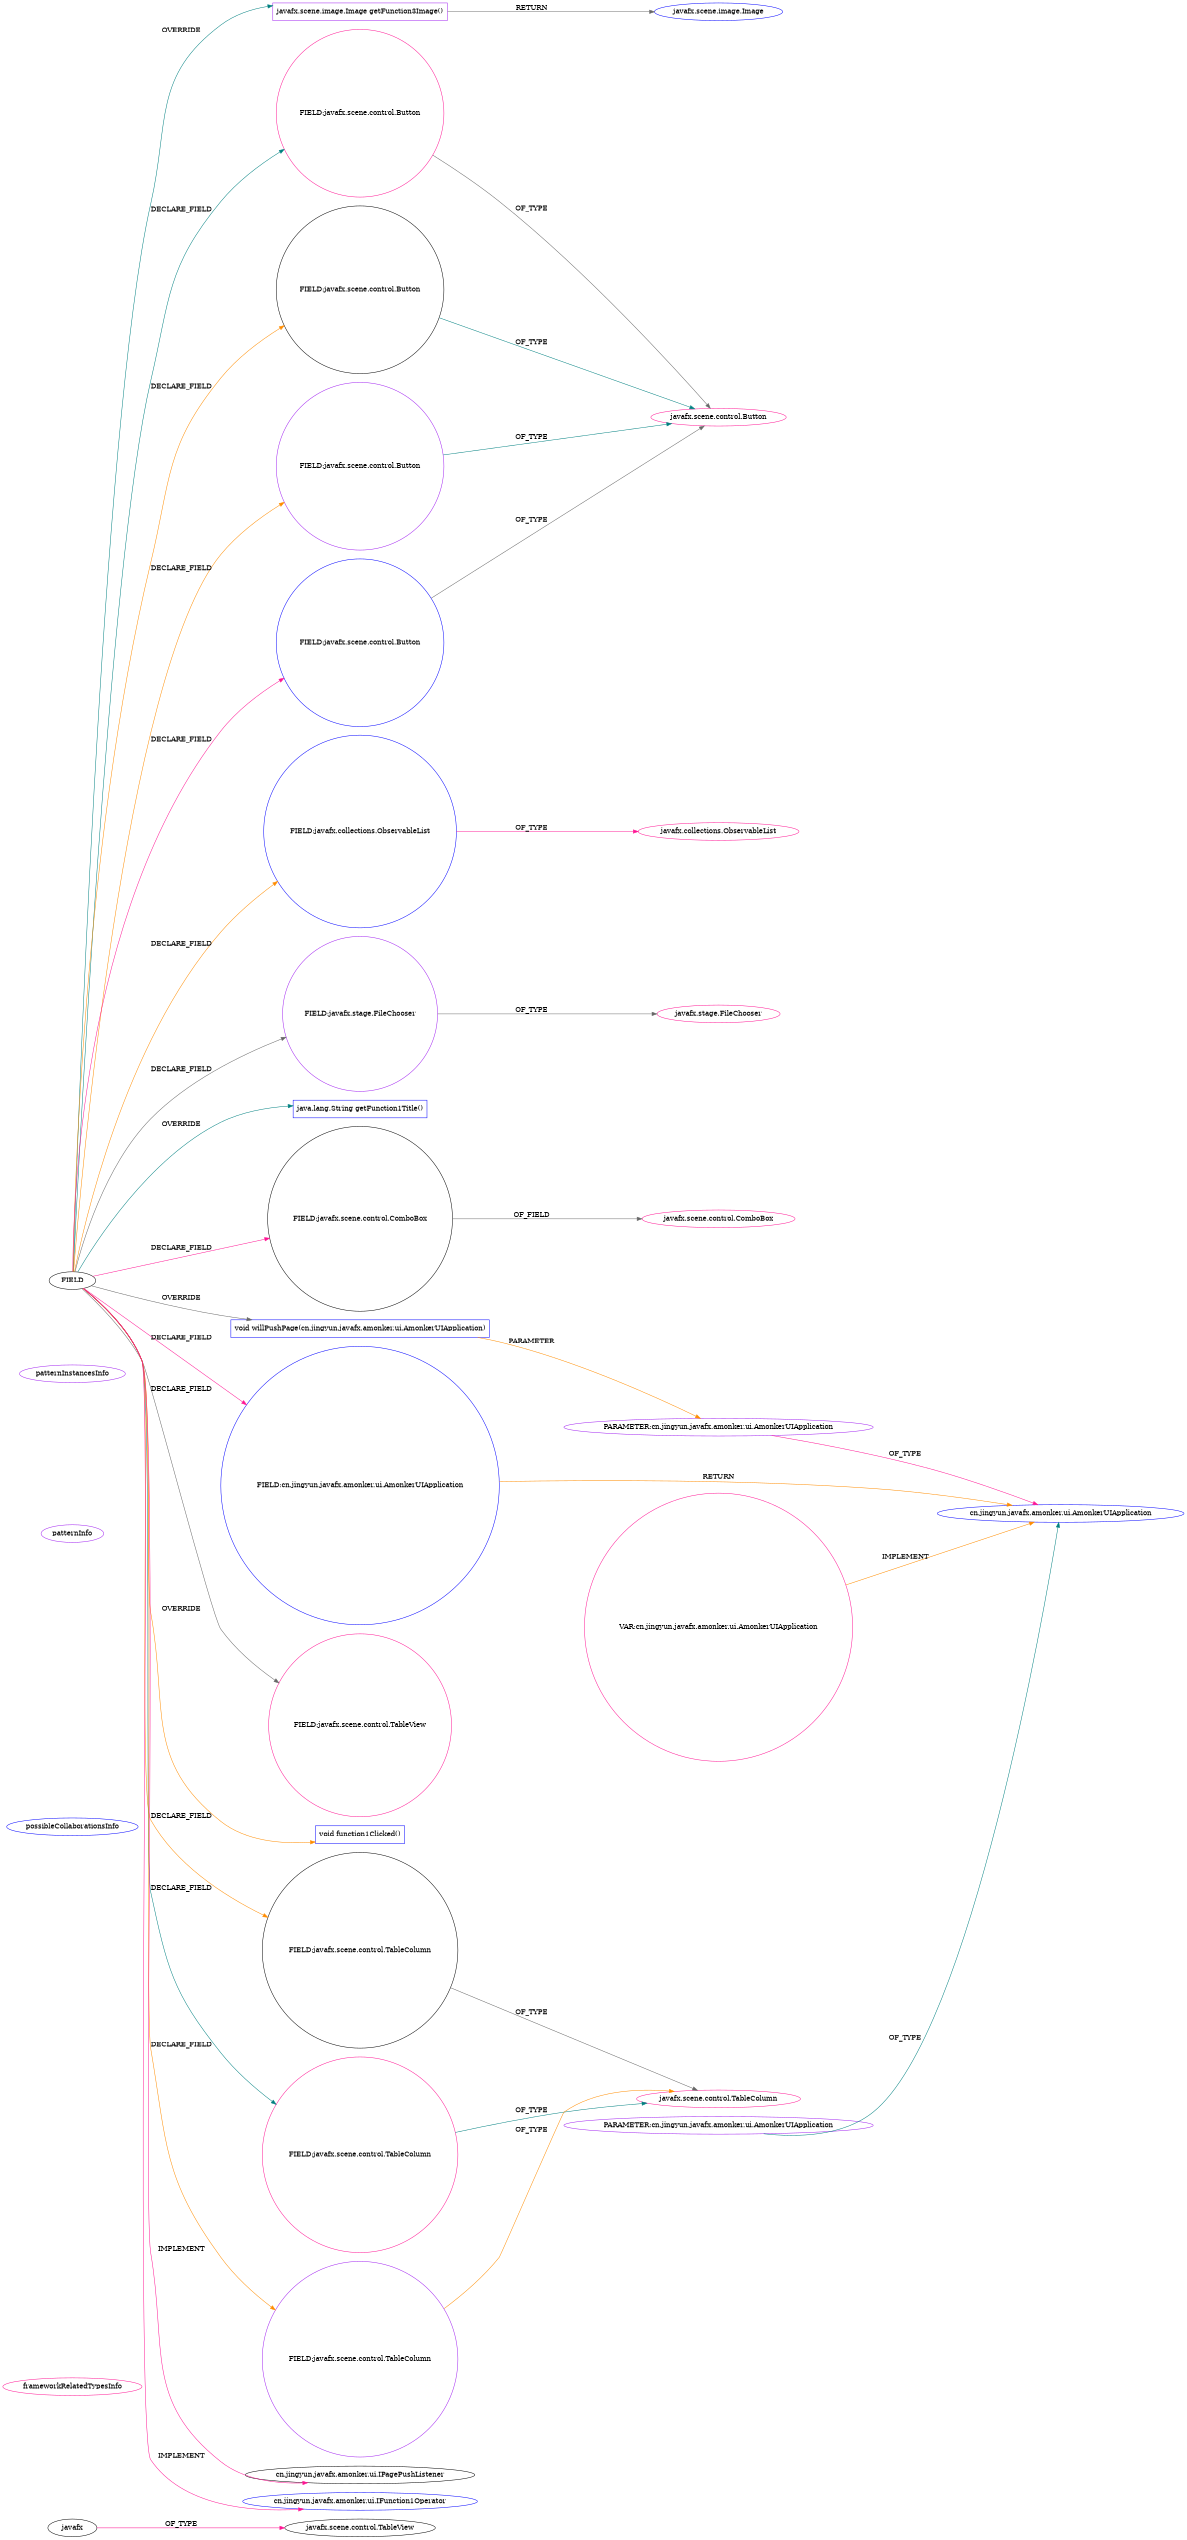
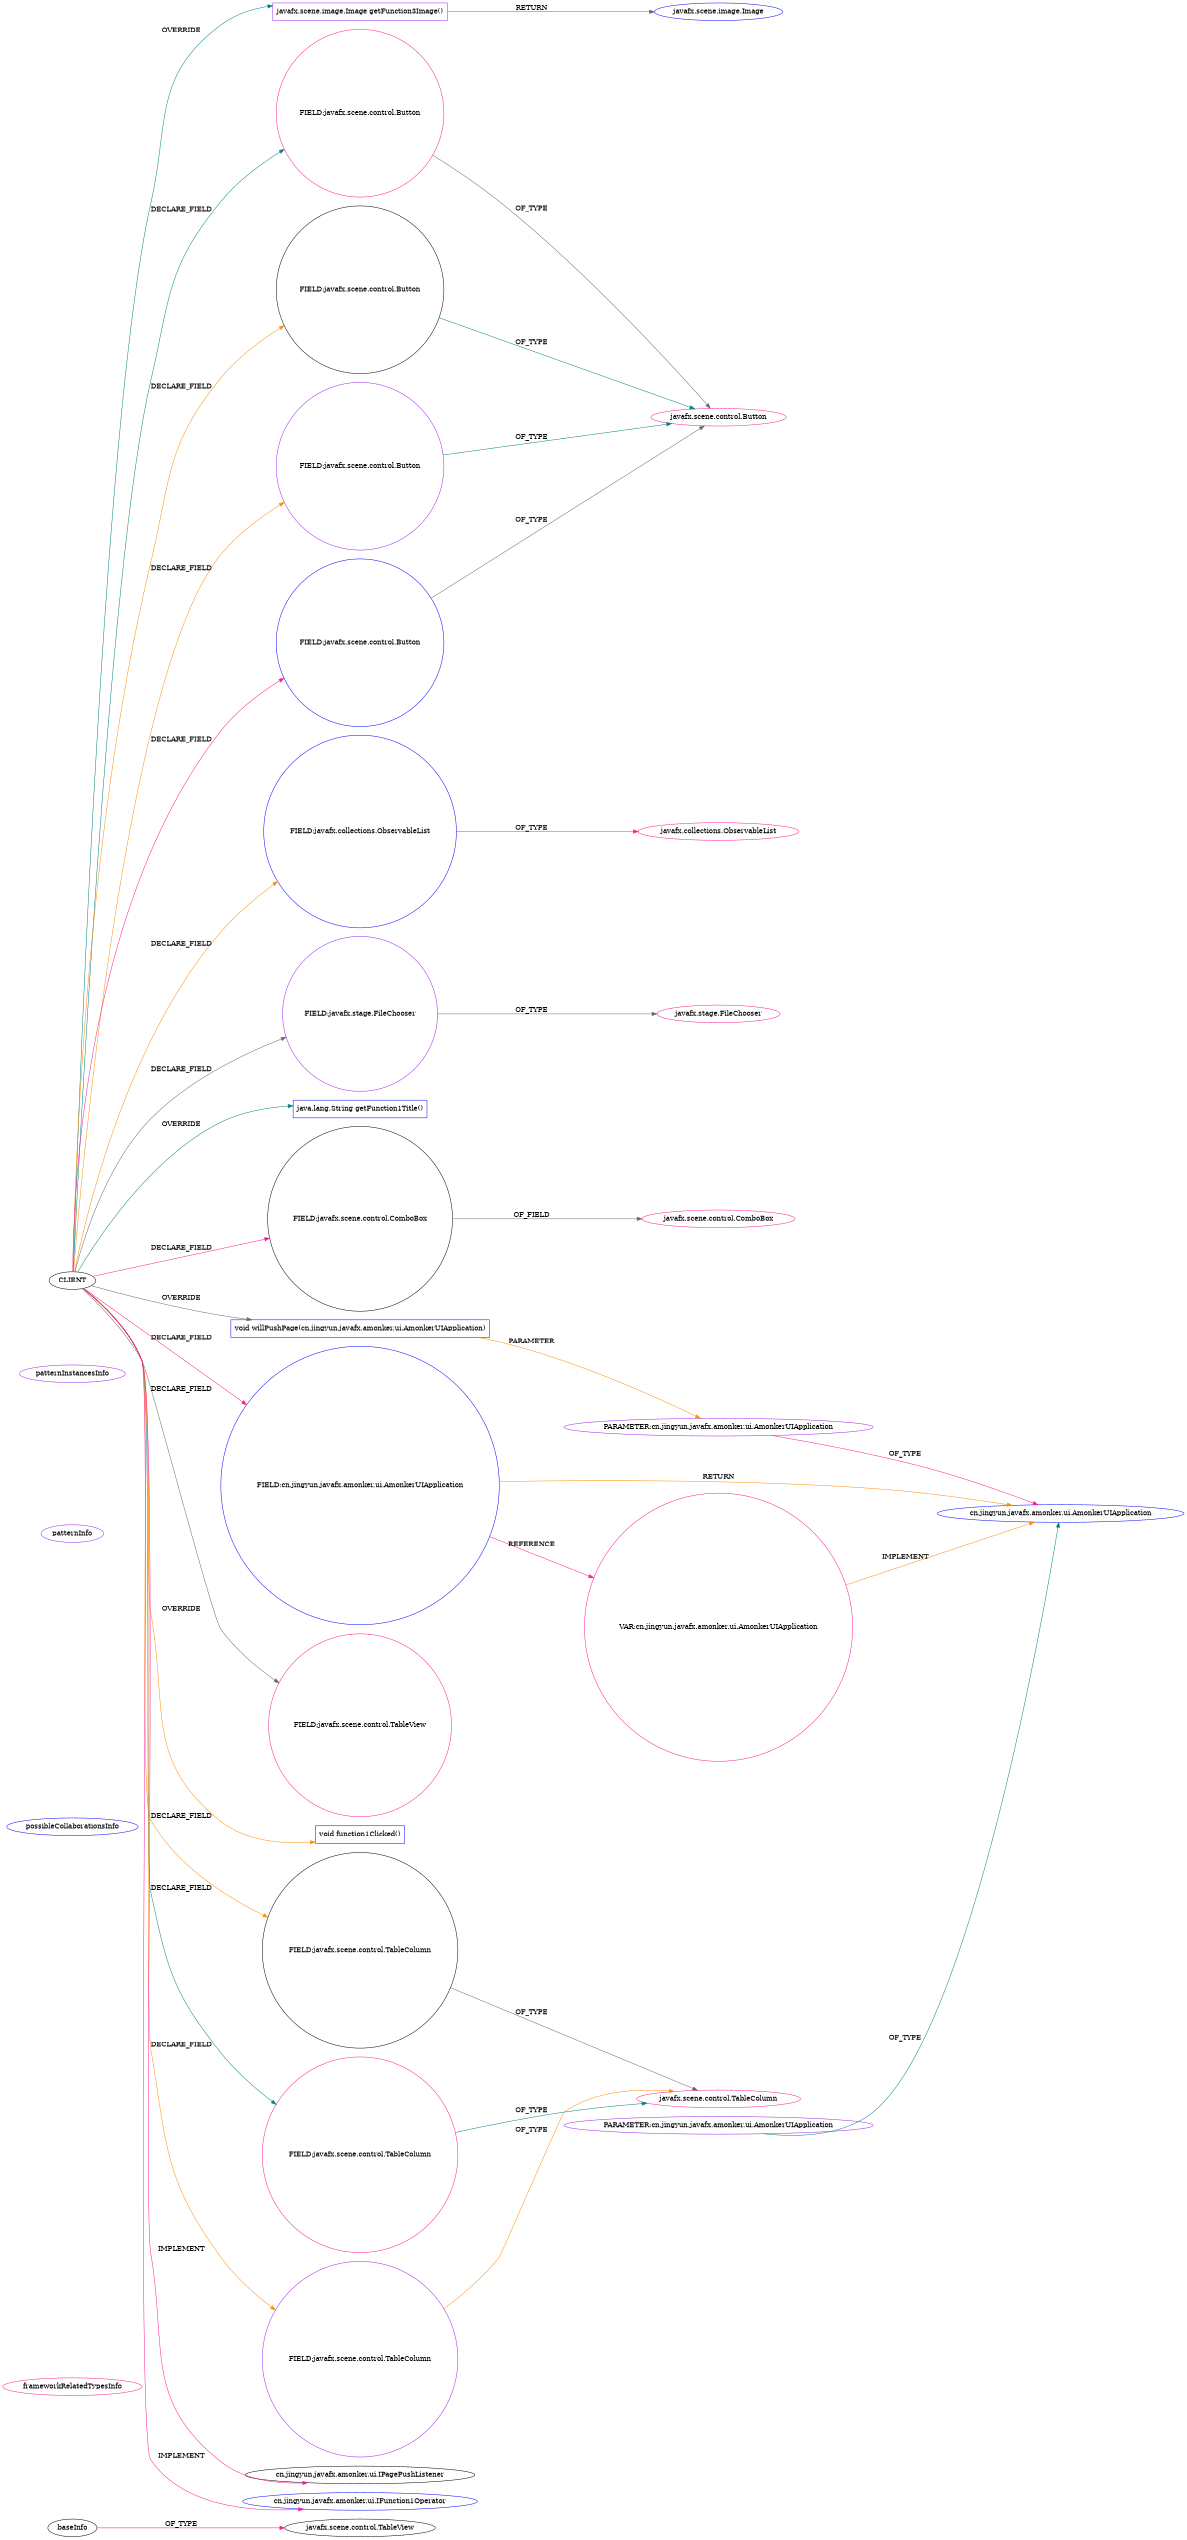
  digraph {
    rankdir=LR
    node [color=deeppink isFrameworkType=false vertexType=FIELD_DECLARATION]
    edge [color=darkorange]
-   baseInfo [category=pattern color=black graphId=4152 isAnonymous=false possibleRelation=false label=javafx isFrameworkType="" vertexType=""]
+   baseInfo [category=pattern color=black graphId=4152 isAnonymous=false possibleRelation=false isFrameworkType="" vertexType=""]
    n2 [color=black label="javafx.scene.control.TableView" vertexType=FRAMEWORK_CLASS_TYPE]
    frameworkRelatedTypesInfo [0="cn.jingyun.javafx.amonker.ui.IPagePushListener" 1="cn.jingyun.javafx.amonker.ui.IFunction1Operator" isFrameworkType="" vertexType=""]
    possibleCollaborationsInfo [color=blue isFrameworkType="" vertexType=""]
    patternInfo [color=purple frequency=2.0 patternRootClient=0 isFrameworkType="" vertexType=""]
    patternInstancesInfo [0="amonker-Trans~/amonker-Trans/Trans-master/src/cn/jingyun/trans/Project.java~Project~1849" 1="amonker-Trans~/amonker-Trans/Trans-master/src/cn/jingyun/trans/MainPane.java~MainPane~1847" color=purple isFrameworkType="" vertexType=""]
    n7 [color=purple label="javafx.scene.image.Image getFunction3Image()" shape=box vertexType=OVERRIDING_METHOD_DECLARATION]
    n8 [color=blue label="javafx.scene.image.Image" vertexType=FRAMEWORK_CLASS_TYPE]
-   n9 [color=black label=FIELD vertexType=ROOT_CLIENT_CLASS_DECLARATION]
+   n9 [color=black label=CLIENT vertexType=ROOT_CLIENT_CLASS_DECLARATION]
    n10 [label="FIELD:javafx.scene.control.Button" shape=circle]
    n11 [color=black label="FIELD:javafx.scene.control.Button" shape=circle]
    n12 [color=purple label="FIELD:javafx.scene.control.Button" shape=circle]
    n13 [color=blue label="FIELD:javafx.scene.control.Button" shape=circle]
    n14 [color=blue label="FIELD:javafx.collections.ObservableList" shape=circle]
    n15 [color=purple label="FIELD:javafx.stage.FileChooser" shape=circle]
    n16 [color=blue label="java.lang.String getFunction1Title()" shape=box vertexType=OVERRIDING_METHOD_DECLARATION]
    n17 [color=black label="FIELD:javafx.scene.control.ComboBox" shape=circle]
    n18 [color=blue label="void willPushPage(cn.jingyun.javafx.amonker.ui.AmonkerUIApplication)" shape=box vertexType=OVERRIDING_METHOD_DECLARATION]
    n19 [color=blue label="FIELD:cn.jingyun.javafx.amonker.ui.AmonkerUIApplication" shape=circle]
    n20 [label="FIELD:javafx.scene.control.TableView" shape=circle]
    n21 [color=blue label="void function1Clicked()" shape=box vertexType=OVERRIDING_METHOD_DECLARATION]
    n22 [color=black label="FIELD:javafx.scene.control.TableColumn" shape=circle]
    n23 [label="FIELD:javafx.scene.control.TableColumn" shape=circle]
    n24 [color=purple label="FIELD:javafx.scene.control.TableColumn" shape=circle]
    n25 [color=black label="cn.jingyun.javafx.amonker.ui.IPagePushListener" vertexType=FRAMEWORK_INTERFACE_TYPE]
    n26 [color=blue label="cn.jingyun.javafx.amonker.ui.IFunction1Operator" vertexType=FRAMEWORK_INTERFACE_TYPE]
    n27 [label="javafx.scene.control.Button" vertexType=FRAMEWORK_CLASS_TYPE]
    n28 [label="javafx.collections.ObservableList" vertexType=FRAMEWORK_INTERFACE_TYPE]
    n29 [label="javafx.stage.FileChooser" vertexType=FRAMEWORK_CLASS_TYPE]
    n30 [label="javafx.scene.control.ComboBox" vertexType=FRAMEWORK_CLASS_TYPE]
    n31 [color=purple label="PARAMETER:cn.jingyun.javafx.amonker.ui.AmonkerUIApplication" vertexType=PARAMETER_DECLARATION]
    n32 [color=blue label="cn.jingyun.javafx.amonker.ui.AmonkerUIApplication" vertexType=FRAMEWORK_CLASS_TYPE]
    n33 [label="VAR:cn.jingyun.javafx.amonker.ui.AmonkerUIApplication" shape=circle vertexType=VARIABLE_EXPRESION]
    n34 [label="javafx.scene.control.TableColumn" vertexType=FRAMEWORK_CLASS_TYPE]
    n35 [color=purple label="PARAMETER:cn.jingyun.javafx.amonker.ui.AmonkerUIApplication" vertexType=PARAMETER_DECLARATION]
    baseInfo -> n2 [color=deeppink label=OF_TYPE]
    n7 -> n8 [color=gray40 label=RETURN]
    n9 -> n7 [color=teal label=OVERRIDE]
    n9 -> n10 [color=teal label=DECLARE_FIELD]
    n9 -> n11 [label=DECLARE_FIELD]
    n9 -> n12 [label=DECLARE_FIELD]
    n9 -> n13 [color=deeppink label=DECLARE_FIELD]
    n9 -> n14 [label=DECLARE_FIELD]
    n9 -> n15 [color=gray40 label=DECLARE_FIELD]
    n9 -> n16 [color=teal label=OVERRIDE]
    n9 -> n17 [color=deeppink label=DECLARE_FIELD]
    n9 -> n18 [color=gray40 label=OVERRIDE]
    n9 -> n19 [color=deeppink label=DECLARE_FIELD]
    n9 -> n20 [color=gray40 label=DECLARE_FIELD]
    n9 -> n21 [label=OVERRIDE]
    n9 -> n22 [label=DECLARE_FIELD]
    n9 -> n23 [color=teal label=DECLARE_FIELD]
    n9 -> n24 [label=DECLARE_FIELD]
    n9 -> n25 [color=deeppink label=IMPLEMENT]
    n9 -> n26 [color=deeppink label=IMPLEMENT]
    n10 -> n27 [color=gray40 label=OF_TYPE]
    n11 -> n27 [color=teal label=OF_TYPE]
    n12 -> n27 [color=teal label=OF_TYPE]
    n13 -> n27 [color=gray40 label=OF_TYPE]
    n14 -> n28 [color=deeppink label=OF_TYPE]
    n15 -> n29 [color=gray40 label=OF_TYPE]
    n17 -> n30 [color=gray40 label=OF_FIELD]
    n18 -> n31 [label=PARAMETER]
    n19 -> n32 [label=RETURN]
+   n19 -> n33 [color=deeppink label=REFERENCE]
    n22 -> n34 [color=gray40 label=OF_TYPE]
    n23 -> n34 [color=teal label=OF_TYPE]
    n24 -> n34 [label=OF_TYPE]
    n31 -> n32 [color=deeppink label=OF_TYPE]
    n33 -> n32 [label=IMPLEMENT]
    n35 -> n32 [color=teal label=OF_TYPE]
  }
